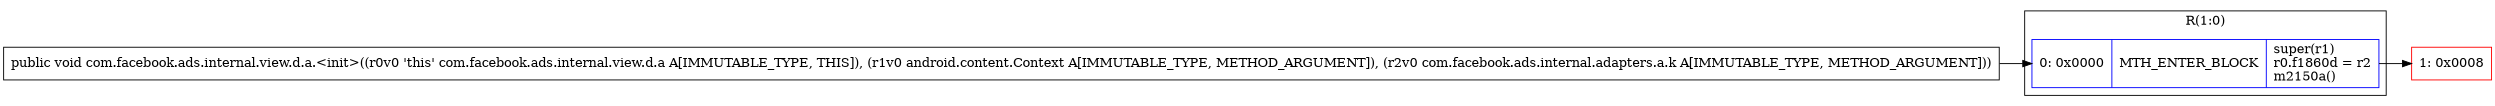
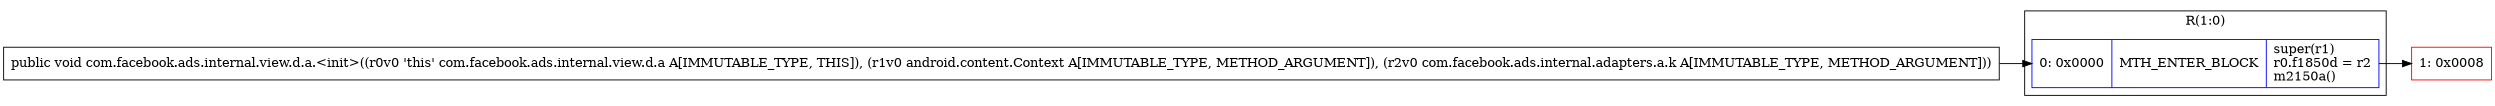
  digraph {
    rankdir=LR
    node [shape=record]
-   n1 [color=blue label="{0\:\ 0x0000|MTH_ENTER_BLOCK\l|super(r1)\lr0.f1860d = r2\lm2150a()\l}"]
+   n1 [color=blue label="{0\:\ 0x0000|MTH_ENTER_BLOCK\l|super(r1)\lr0.f1850d = r2\lm2150a()\l}"]
    n2 [color=red label="{1\:\ 0x0008}"]
    n3 [label="{public void com.facebook.ads.internal.view.d.a.\<init\>((r0v0 'this' com.facebook.ads.internal.view.d.a A[IMMUTABLE_TYPE, THIS]), (r1v0 android.content.Context A[IMMUTABLE_TYPE, METHOD_ARGUMENT]), (r2v0 com.facebook.ads.internal.adapters.a.k A[IMMUTABLE_TYPE, METHOD_ARGUMENT])) }"]
    subgraph cluster_1 {
      label="R(1:0)"
      n1
    }
    n1 -> n2
    n3 -> n1
  }
